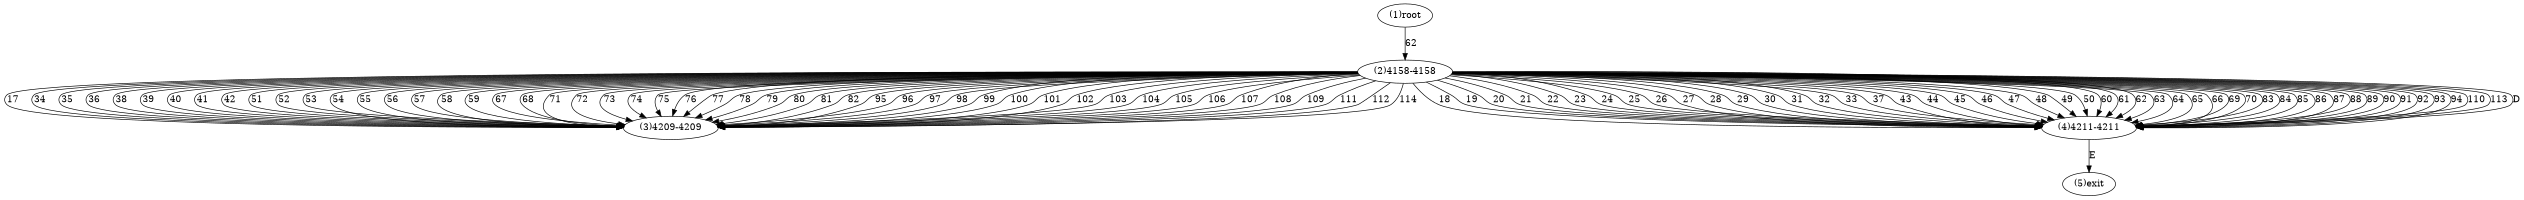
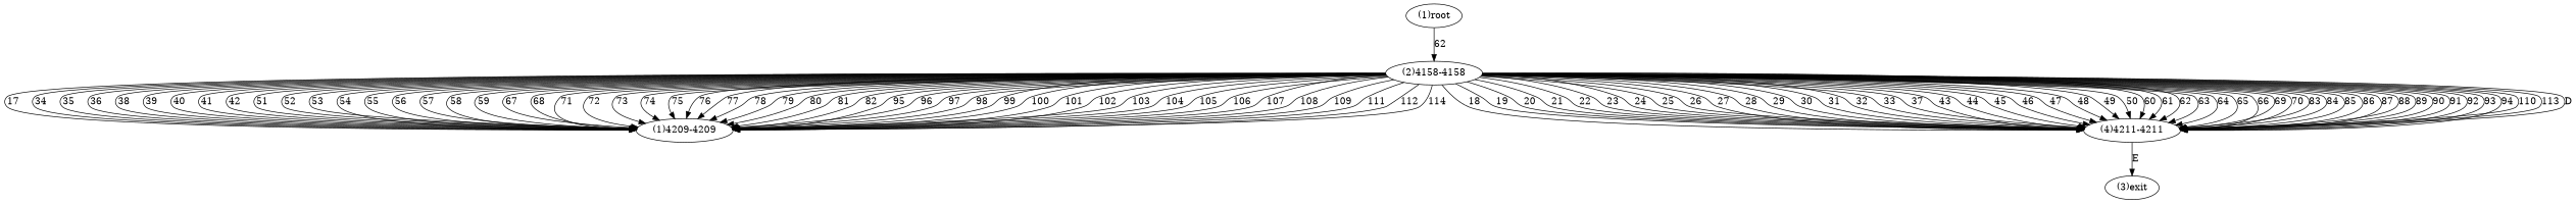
  digraph {
    n1 [label="(1)root"]
    n2 [label="(2)4158-4158"]
-   n3 [label="(3)4209-4209"]
+   n3 [label="(1)4209-4209"]
    n4 [label="(4)4211-4211"]
-   n5 [label="(5)exit"]
+   n5 [label="(3)exit"]
    n1 -> n2 [label=62]
    n2 -> n3 [label=17]
    n2 -> n3 [label=34]
    n2 -> n3 [label=35]
    n2 -> n3 [label=36]
    n2 -> n3 [label=38]
    n2 -> n3 [label=39]
    n2 -> n3 [label=40]
    n2 -> n3 [label=41]
    n2 -> n3 [label=42]
    n2 -> n3 [label=51]
    n2 -> n3 [label=52]
    n2 -> n3 [label=53]
    n2 -> n3 [label=54]
    n2 -> n3 [label=55]
    n2 -> n3 [label=56]
    n2 -> n3 [label=57]
    n2 -> n3 [label=58]
    n2 -> n3 [label=59]
    n2 -> n3 [label=67]
    n2 -> n3 [label=68]
    n2 -> n3 [label=71]
    n2 -> n3 [label=72]
    n2 -> n3 [label=73]
    n2 -> n3 [label=74]
    n2 -> n3 [label=75]
    n2 -> n3 [label=76]
    n2 -> n3 [label=77]
    n2 -> n3 [label=78]
    n2 -> n3 [label=79]
    n2 -> n3 [label=80]
    n2 -> n3 [label=81]
    n2 -> n3 [label=82]
    n2 -> n3 [label=95]
    n2 -> n3 [label=96]
    n2 -> n3 [label=97]
    n2 -> n3 [label=98]
    n2 -> n3 [label=99]
    n2 -> n3 [label=100]
    n2 -> n3 [label=101]
    n2 -> n3 [label=102]
    n2 -> n3 [label=103]
    n2 -> n3 [label=104]
    n2 -> n3 [label=105]
    n2 -> n3 [label=106]
    n2 -> n3 [label=107]
    n2 -> n3 [label=108]
    n2 -> n3 [label=109]
    n2 -> n3 [label=111]
    n2 -> n3 [label=112]
    n2 -> n3 [label=114]
    n2 -> n4 [label=18]
    n2 -> n4 [label=19]
    n2 -> n4 [label=20]
    n2 -> n4 [label=21]
    n2 -> n4 [label=22]
    n2 -> n4 [label=23]
    n2 -> n4 [label=24]
    n2 -> n4 [label=25]
    n2 -> n4 [label=26]
    n2 -> n4 [label=27]
    n2 -> n4 [label=28]
    n2 -> n4 [label=29]
    n2 -> n4 [label=30]
    n2 -> n4 [label=31]
    n2 -> n4 [label=32]
    n2 -> n4 [label=33]
    n2 -> n4 [label=37]
    n2 -> n4 [label=43]
    n2 -> n4 [label=44]
    n2 -> n4 [label=45]
    n2 -> n4 [label=46]
    n2 -> n4 [label=47]
    n2 -> n4 [label=48]
    n2 -> n4 [label=49]
    n2 -> n4 [label=50]
    n2 -> n4 [label=60]
    n2 -> n4 [label=61]
    n2 -> n4 [label=62]
    n2 -> n4 [label=63]
    n2 -> n4 [label=64]
    n2 -> n4 [label=65]
    n2 -> n4 [label=66]
    n2 -> n4 [label=69]
    n2 -> n4 [label=70]
    n2 -> n4 [label=83]
    n2 -> n4 [label=84]
    n2 -> n4 [label=85]
    n2 -> n4 [label=86]
    n2 -> n4 [label=87]
    n2 -> n4 [label=88]
    n2 -> n4 [label=89]
    n2 -> n4 [label=90]
    n2 -> n4 [label=91]
    n2 -> n4 [label=92]
    n2 -> n4 [label=93]
    n2 -> n4 [label=94]
    n2 -> n4 [label=110]
    n2 -> n4 [label=113]
    n2 -> n4 [label=D]
    n4 -> n5 [label=E]
  }
